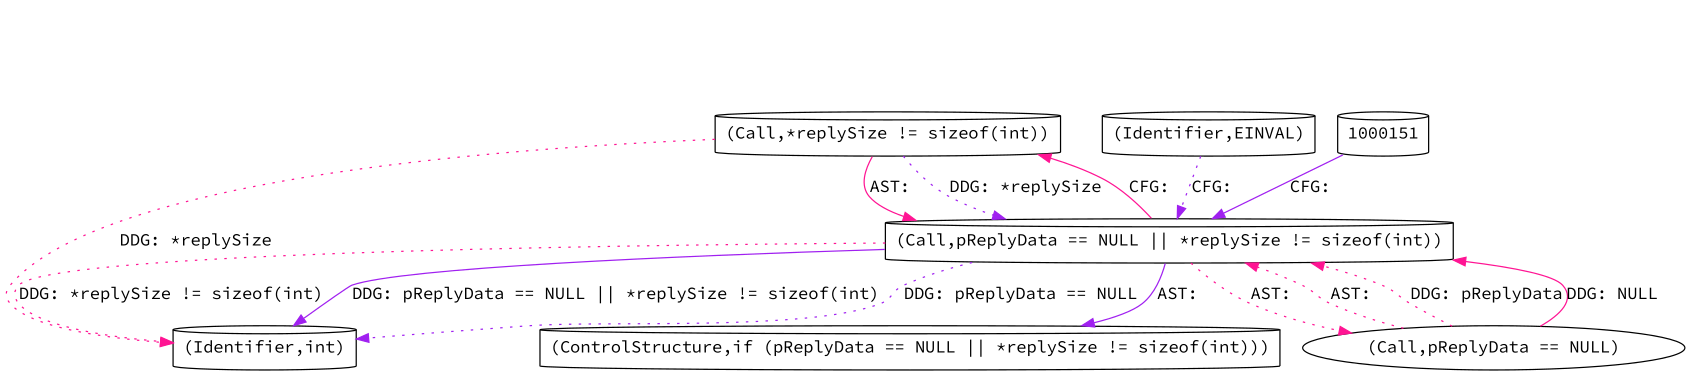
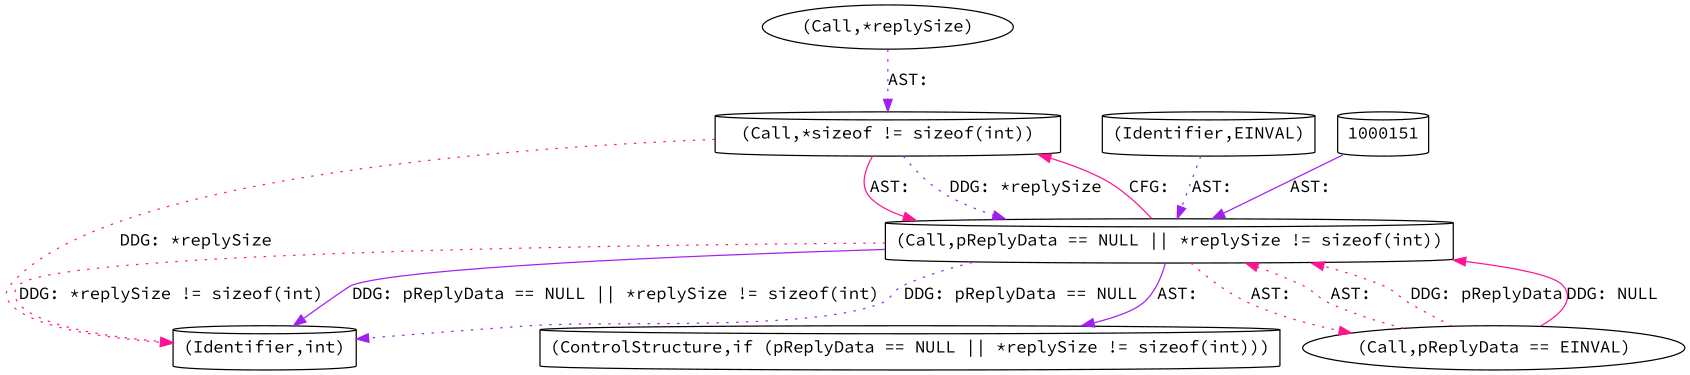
  digraph {
    fontname="Source Code Pro"
    node [fontname="Source Code Pro" shape=cylinder]
    edge [color=deeppink fontname="Source Code Pro" style=dotted]
-   n1 [label="(Call,*replySize != sizeof(int))"]
+   n1 [label="(Call,*sizeof != sizeof(int))"]
    n2 [label="(Call,pReplyData == NULL || *replySize != sizeof(int))"]
    n3 [label="(Identifier,int)"]
    n4 [label="(ControlStructure,if (pReplyData == NULL || *replySize != sizeof(int)))"]
-   n5 [label="(Call,pReplyData == NULL)" shape=ellipse]
+   n5 [label="(Call,pReplyData == EINVAL)" shape=ellipse]
    n6 [label="(Identifier,EINVAL)"]
+   n7 [label="(Call,*replySize)" shape=ellipse]
    1000151
    n1 -> n2 [label="AST: " style=solid]
    n1 -> n2 [color=purple label="DDG: *replySize"]
    n1 -> n3 [label="DDG: *replySize"]
    n2 -> n1 [label="CFG: " style=solid]
    n2 -> n3 [label="DDG: *replySize != sizeof(int)"]
    n2 -> n3 [color=purple label="DDG: pReplyData == NULL || *replySize != sizeof(int)" style=solid]
    n2 -> n3 [color=purple label="DDG: pReplyData == NULL"]
    n2 -> n4 [color=purple label="AST: " style=solid]
    n2 -> n5 [label="AST: "]
    n5 -> n2 [label="AST: "]
    n5 -> n2 [label="DDG: pReplyData"]
    n5 -> n2 [label="DDG: NULL" style=solid]
-   n6 -> n2 [color=purple label="CFG: "]
-   1000151 -> n2 [color=purple label="CFG: " style=solid]
+   n6 -> n2 [color=purple label="AST: "]
+   n7 -> n1 [color=purple label="AST: "]
+   1000151 -> n2 [color=purple label="AST: " style=solid]
  }
